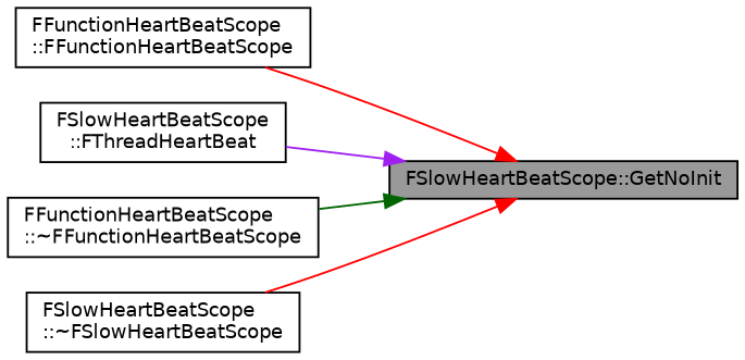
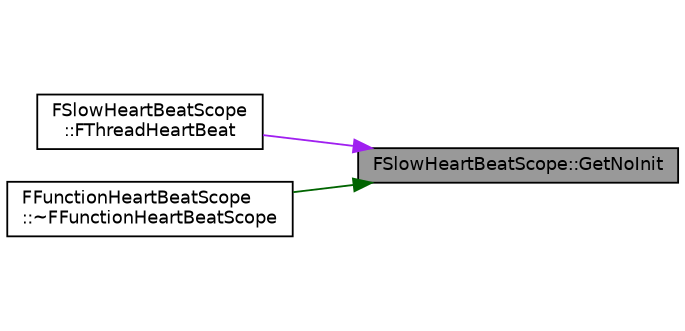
  digraph {
    rankdir=RL
    node [color=black fillcolor=white fontname=Helvetica fontsize=10 shape=box style=filled]
    edge [color=red dir=back fontname=Helvetica fontsize=10 labelfontname=Helvetica labelfontsize=10 style=solid]
    n1 [fillcolor=grey60 fontcolor=black height=0.2 label="FSlowHeartBeatScope::GetNoInit" width=0.4]
-   n2 [height=0.2 label="FFunctionHeartBeatScope\l::FFunctionHeartBeatScope" width=0.4]
    n3 [height=0.2 label="FSlowHeartBeatScope\l::FThreadHeartBeat" width=0.4]
    n4 [height=0.2 label="FFunctionHeartBeatScope\l::~FFunctionHeartBeatScope" width=0.4]
-   n5 [height=0.2 label="FSlowHeartBeatScope\l::~FSlowHeartBeatScope" width=0.4]
-   n1 -> n2
    n1 -> n3 [color=purple]
    n1 -> n4 [color=darkgreen]
-   n1 -> n5
  }
